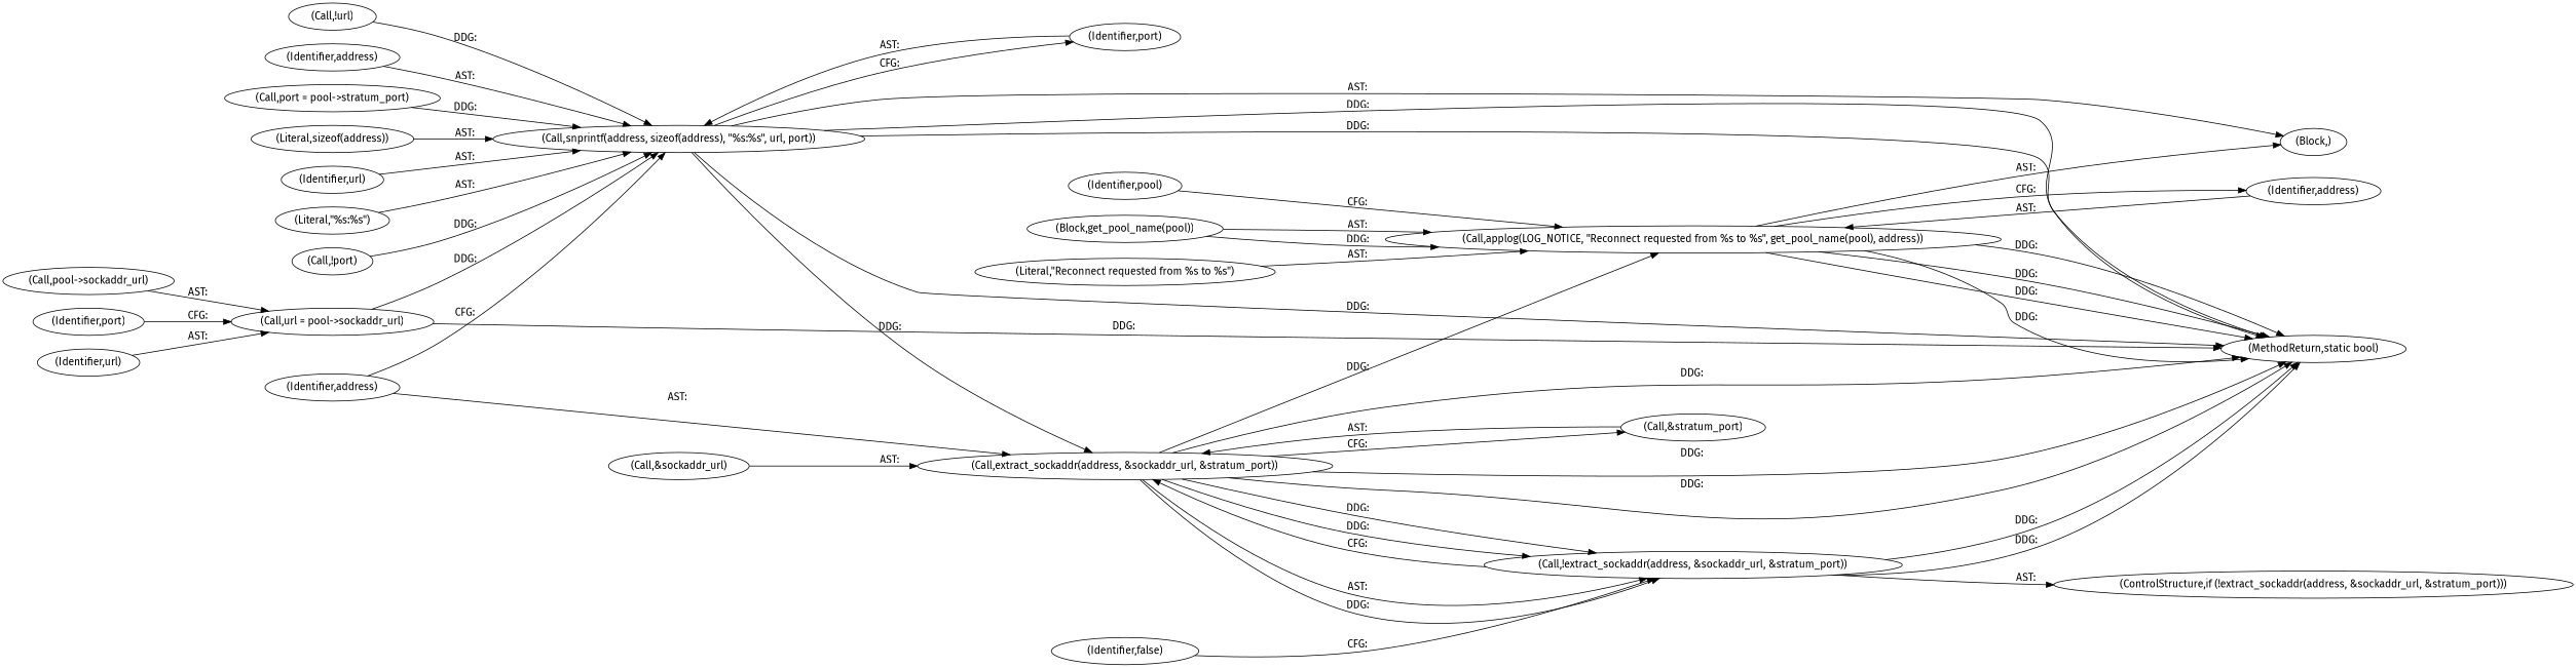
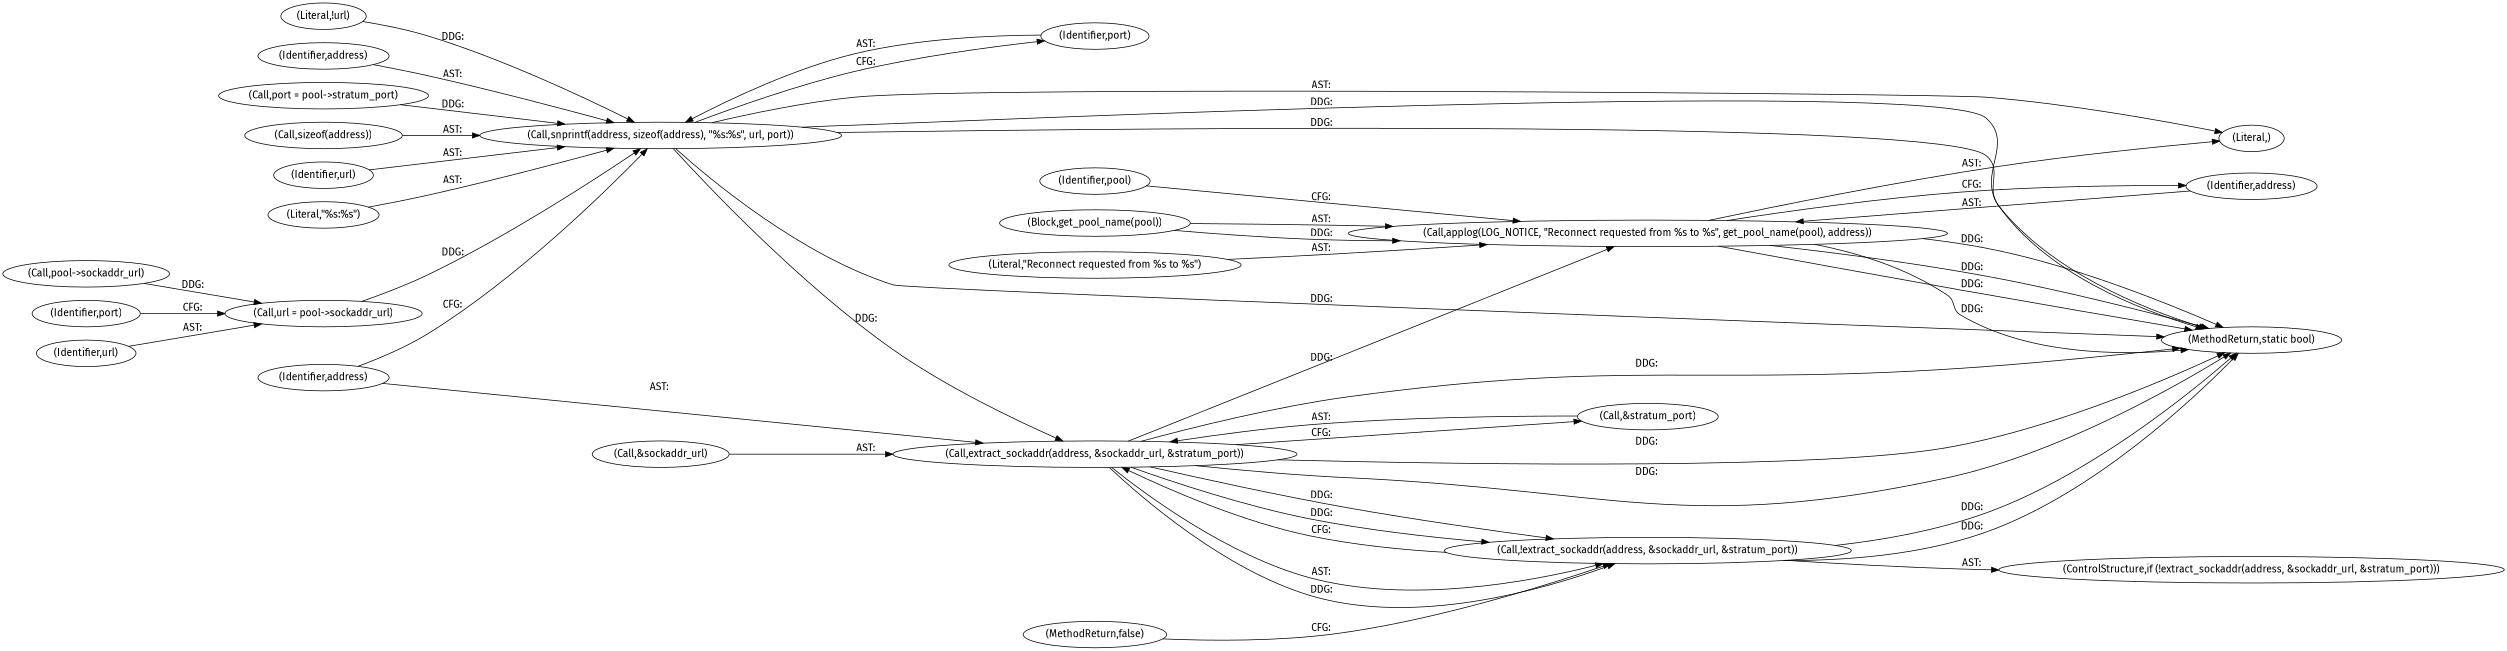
  digraph {
    fontname="Fira Sans"
    rankdir=LR
    node [fontname="Fira Sans"]
    edge [fontname="Fira Sans"]
    n1 [label="(Call,url = pool->sockaddr_url)"]
    n2 [label="(Call,snprintf(address, sizeof(address), \"%s:%s\", url, port))"]
    n3 [label="(MethodReturn,static bool)"]
    n4 [label="(Call,extract_sockaddr(address, &sockaddr_url, &stratum_port))"]
    n5 [label="(Identifier,port)"]
-   n6 [label="(Block,)"]
+   n6 [label="(Literal,)"]
    n7 [label="(Call,pool->sockaddr_url)"]
    n8 [label="(Call,!extract_sockaddr(address, &sockaddr_url, &stratum_port))"]
    n9 [label="(Call,applog(LOG_NOTICE, \"Reconnect requested from %s to %s\", get_pool_name(pool), address))"]
    n10 [label="(Call,&stratum_port)"]
    n11 [label="(ControlStructure,if (!extract_sockaddr(address, &sockaddr_url, &stratum_port)))"]
    n12 [label="(Identifier,address)"]
    n13 [label="(Identifier,pool)"]
    n14 [label="(Call,&sockaddr_url)"]
-   n15 [label="(Literal,sizeof(address))"]
+   n15 [label="(Call,sizeof(address))"]
    n16 [label="(Identifier,url)"]
    n17 [label="(Literal,\"%s:%s\")"]
    n18 [label="(Identifier,port)"]
    n19 [label="(Literal,\"Reconnect requested from %s to %s\")"]
    n20 [label="(Identifier,address)"]
    n21 [label="(Identifier,url)"]
-   n22 [label="(Call,!url)"]
+   n22 [label="(Literal,!url)"]
    n23 [label="(Identifier,address)"]
-   n24 [label="(Identifier,false)"]
+   n24 [label="(MethodReturn,false)"]
    n25 [label="(Call,port = pool->stratum_port)"]
    n26 [label="(Block,get_pool_name(pool))"]
-   n27 [label="(Call,!port)"]
    n1 -> n2 [label="DDG: "]
-   n1 -> n3 [label="DDG: "]
    n2 -> n3 [label="DDG: "]
    n2 -> n3 [label="DDG: "]
    n2 -> n3 [label="DDG: "]
    n2 -> n4 [label="DDG: "]
    n2 -> n5 [label="CFG: "]
    n2 -> n6 [label="AST: "]
    n4 -> n3 [label="DDG: "]
    n4 -> n3 [label="DDG: "]
    n4 -> n3 [label="DDG: "]
    n4 -> n8 [label="AST: "]
    n4 -> n8 [label="DDG: "]
    n4 -> n8 [label="DDG: "]
    n4 -> n8 [label="DDG: "]
    n4 -> n9 [label="DDG: "]
    n4 -> n10 [label="CFG: "]
    n5 -> n2 [label="AST: "]
-   n7 -> n1 [label="AST: "]
+   n7 -> n1 [label="DDG: "]
    n8 -> n3 [label="DDG: "]
    n8 -> n3 [label="DDG: "]
    n8 -> n4 [label="CFG: "]
    n8 -> n11 [label="AST: "]
    n9 -> n3 [label="DDG: "]
    n9 -> n3 [label="DDG: "]
    n9 -> n3 [label="DDG: "]
    n9 -> n3 [label="DDG: "]
    n9 -> n6 [label="AST: "]
    n9 -> n12 [label="CFG: "]
    n10 -> n4 [label="AST: "]
    n12 -> n9 [label="AST: "]
    n13 -> n9 [label="CFG: "]
    n14 -> n4 [label="AST: "]
    n15 -> n2 [label="AST: "]
    n16 -> n2 [label="AST: "]
    n17 -> n2 [label="AST: "]
    n18 -> n1 [label="CFG: "]
    n19 -> n9 [label="AST: "]
    n20 -> n2 [label="CFG: "]
    n20 -> n4 [label="AST: "]
    n21 -> n1 [label="AST: "]
    n22 -> n2 [label="DDG: "]
    n23 -> n2 [label="AST: "]
    n24 -> n8 [label="CFG: "]
    n25 -> n2 [label="DDG: "]
    n26 -> n9 [label="AST: "]
    n26 -> n9 [label="DDG: "]
-   n27 -> n2 [label="DDG: "]
  }
